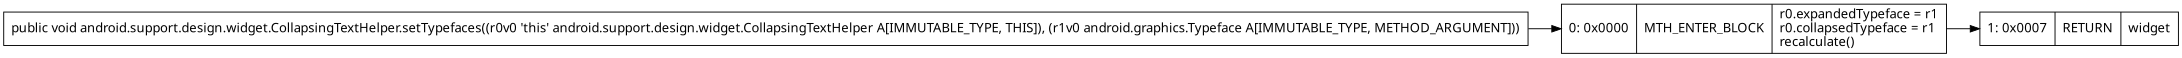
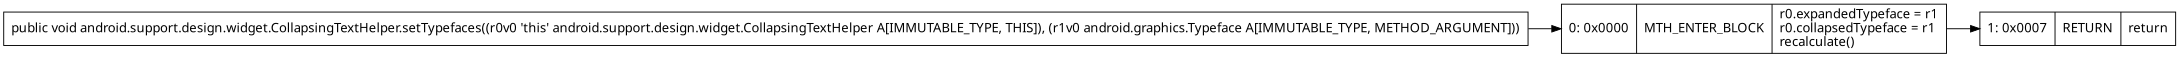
  digraph {
    rankdir=LR
    fontname="Noto Sans"
    node [shape=record fontname="Noto Sans"]
    edge [fontname="Noto Sans"]
    n1 [label="{0\:\ 0x0000|MTH_ENTER_BLOCK\l|r0.expandedTypeface = r1\lr0.collapsedTypeface = r1\lrecalculate()\l}"]
-   n2 [label="{1\:\ 0x0007|RETURN\l|widget\l}"]
+   n2 [label="{1\:\ 0x0007|RETURN\l|return\l}"]
    n3 [label="{public void android.support.design.widget.CollapsingTextHelper.setTypefaces((r0v0 'this' android.support.design.widget.CollapsingTextHelper A[IMMUTABLE_TYPE, THIS]), (r1v0 android.graphics.Typeface A[IMMUTABLE_TYPE, METHOD_ARGUMENT])) }"]
    n1 -> n2
    n3 -> n1
  }
